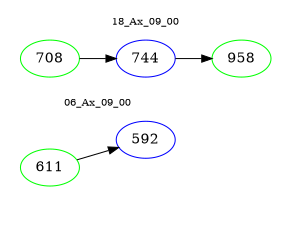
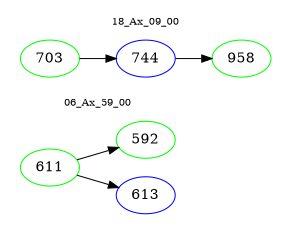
  digraph {
    rankdir=LR
    node [color=green]
    edge [color=black]
    n1 [label=611]
-   n3 [color=blue label=592]
-   n4 [label=708]
+   n2 [color=blue label=613]
+   n3 [label=592]
+   n4 [label=703]
    n5 [color=blue label=744]
    n6 [label=958]
    subgraph cluster_1 {
      color=white
      fontsize=10
-     label="06_Ax_09_00"
+     label="06_Ax_59_00"
      n1
+     n2
      n3
    }
    subgraph cluster_2 {
      color=white
      fontsize=10
      label="18_Ax_09_00"
      n4
      n5
      n6
    }
+   n1 -> n2
    n1 -> n3
    n4 -> n5
    n5 -> n6
  }
